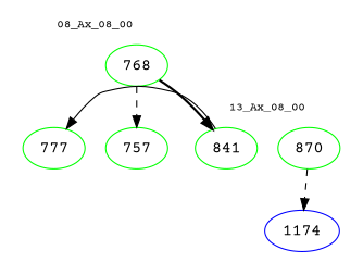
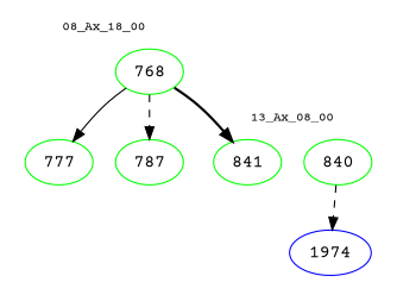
  digraph {
    fontname="Courier Prime"
    node [color=green fontname="Courier Prime"]
    edge [color=black fontname="Courier Prime" style=dashed]
    n1 [label=768]
    n2 [label=777]
-   n3 [label=757]
-   n4 [label=870]
+   n3 [label=787]
+   n4 [label=840]
    n5 [label=841]
-   n6 [color=blue label=1174]
+   n6 [color=blue label=1974]
    subgraph cluster_1 {
      color=white
      fontsize=10
-     label="08_Ax_08_00"
+     label="08_Ax_18_00"
      n1
      n2
      n3
    }
    subgraph cluster_2 {
      color=white
      fontsize=10
      label="13_Ax_08_00"
      n4
      n5
      n6
    }
-   n5 -> n2 [style=solid]
+   n1 -> n2 [style=solid]
    n1 -> n3
    n1 -> n5 [style=bold]
    n4 -> n6
  }
